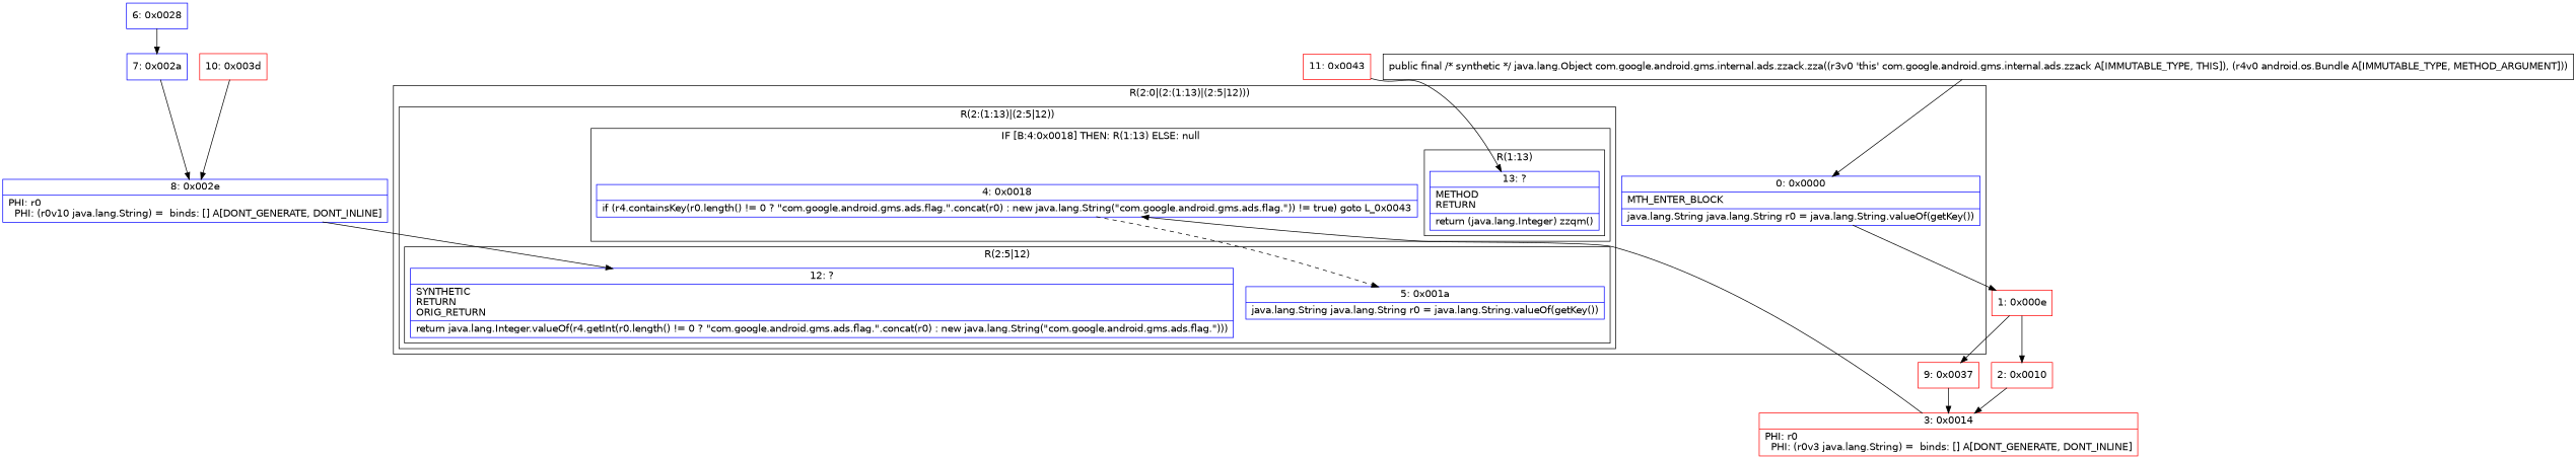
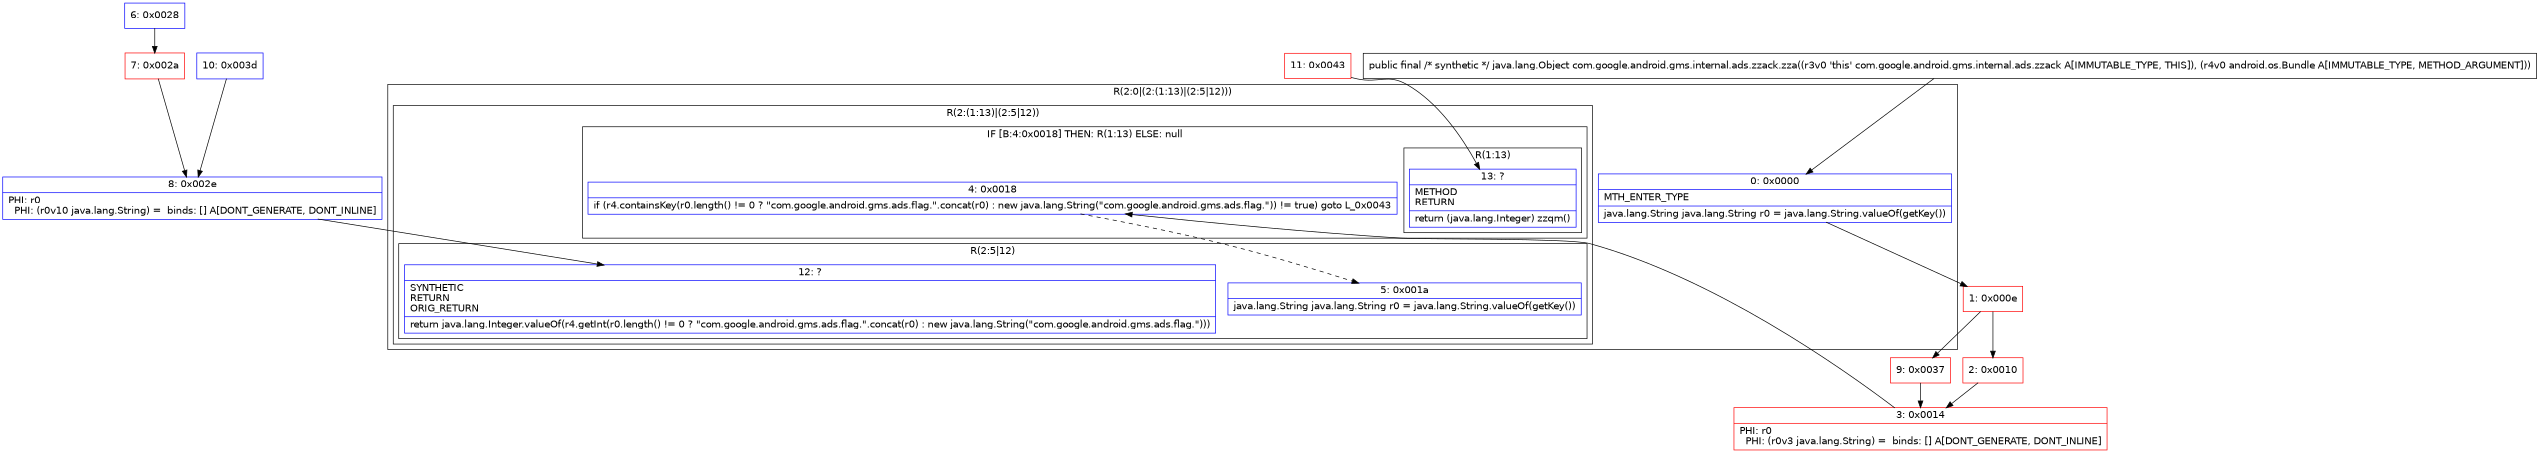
  digraph {
    fontname="DejaVu Sans"
    node [color=blue fontname="DejaVu Sans" shape=record]
    edge [fontname="DejaVu Sans"]
    n1 [label="{13\:\ ?|METHOD\lRETURN\l|return (java.lang.Integer) zzqm()\l}"]
    n2 [label="{4\:\ 0x0018|if (r4.containsKey(r0.length() != 0 ? \"com.google.android.gms.ads.flag.\".concat(r0) : new java.lang.String(\"com.google.android.gms.ads.flag.\")) != true) goto L_0x0043\l}"]
    n3 [label="{5\:\ 0x001a|java.lang.String java.lang.String r0 = java.lang.String.valueOf(getKey())\l}"]
    n4 [label="{12\:\ ?|SYNTHETIC\lRETURN\lORIG_RETURN\l|return java.lang.Integer.valueOf(r4.getInt(r0.length() != 0 ? \"com.google.android.gms.ads.flag.\".concat(r0) : new java.lang.String(\"com.google.android.gms.ads.flag.\")))\l}"]
-   n5 [label="{0\:\ 0x0000|MTH_ENTER_BLOCK\l|java.lang.String java.lang.String r0 = java.lang.String.valueOf(getKey())\l}"]
+   n5 [label="{0\:\ 0x0000|MTH_ENTER_TYPE\l|java.lang.String java.lang.String r0 = java.lang.String.valueOf(getKey())\l}"]
    n6 [color=red label="{1\:\ 0x000e}"]
    n7 [color=red label="{2\:\ 0x0010}"]
    n8 [color=red label="{9\:\ 0x0037}"]
    n9 [color=red label="{11\:\ 0x0043}"]
    n10 [label="{6\:\ 0x0028}"]
-   n11 [label="{7\:\ 0x002a}"]
+   n11 [color=red label="{7\:\ 0x002a}"]
    n12 [color=red label="{3\:\ 0x0014|PHI: r0 \l  PHI: (r0v3 java.lang.String) =  binds: [] A[DONT_GENERATE, DONT_INLINE]\l}"]
    n13 [label="{8\:\ 0x002e|PHI: r0 \l  PHI: (r0v10 java.lang.String) =  binds: [] A[DONT_GENERATE, DONT_INLINE]\l}"]
-   n14 [color=red label="{10\:\ 0x003d}"]
+   n14 [label="{10\:\ 0x003d}"]
    n15 [label="{public final \/* synthetic *\/ java.lang.Object com.google.android.gms.internal.ads.zzack.zza((r3v0 'this' com.google.android.gms.internal.ads.zzack A[IMMUTABLE_TYPE, THIS]), (r4v0 android.os.Bundle A[IMMUTABLE_TYPE, METHOD_ARGUMENT])) }" color=""]
    subgraph cluster_1 {
      label="R(2:0|(2:(1:13)|(2:5|12)))"
      n5
      subgraph cluster_2 {
        label="R(2:(1:13)|(2:5|12))"
        subgraph cluster_3 {
          label="IF [B:4:0x0018] THEN: R(1:13) ELSE: null"
          n2
          subgraph cluster_4 {
            label="R(1:13)"
            n1
          }
        }
        subgraph cluster_5 {
          label="R(2:5|12)"
          n3
          n4
        }
      }
    }
    n2 -> n3 [style=dashed]
    n5 -> n6
    n6 -> n7
    n6 -> n8
    n7 -> n12
    n8 -> n12
    n9 -> n1
    n10 -> n11
    n11 -> n13
    n12 -> n2
    n13 -> n4
    n14 -> n13
    n15 -> n5
  }
